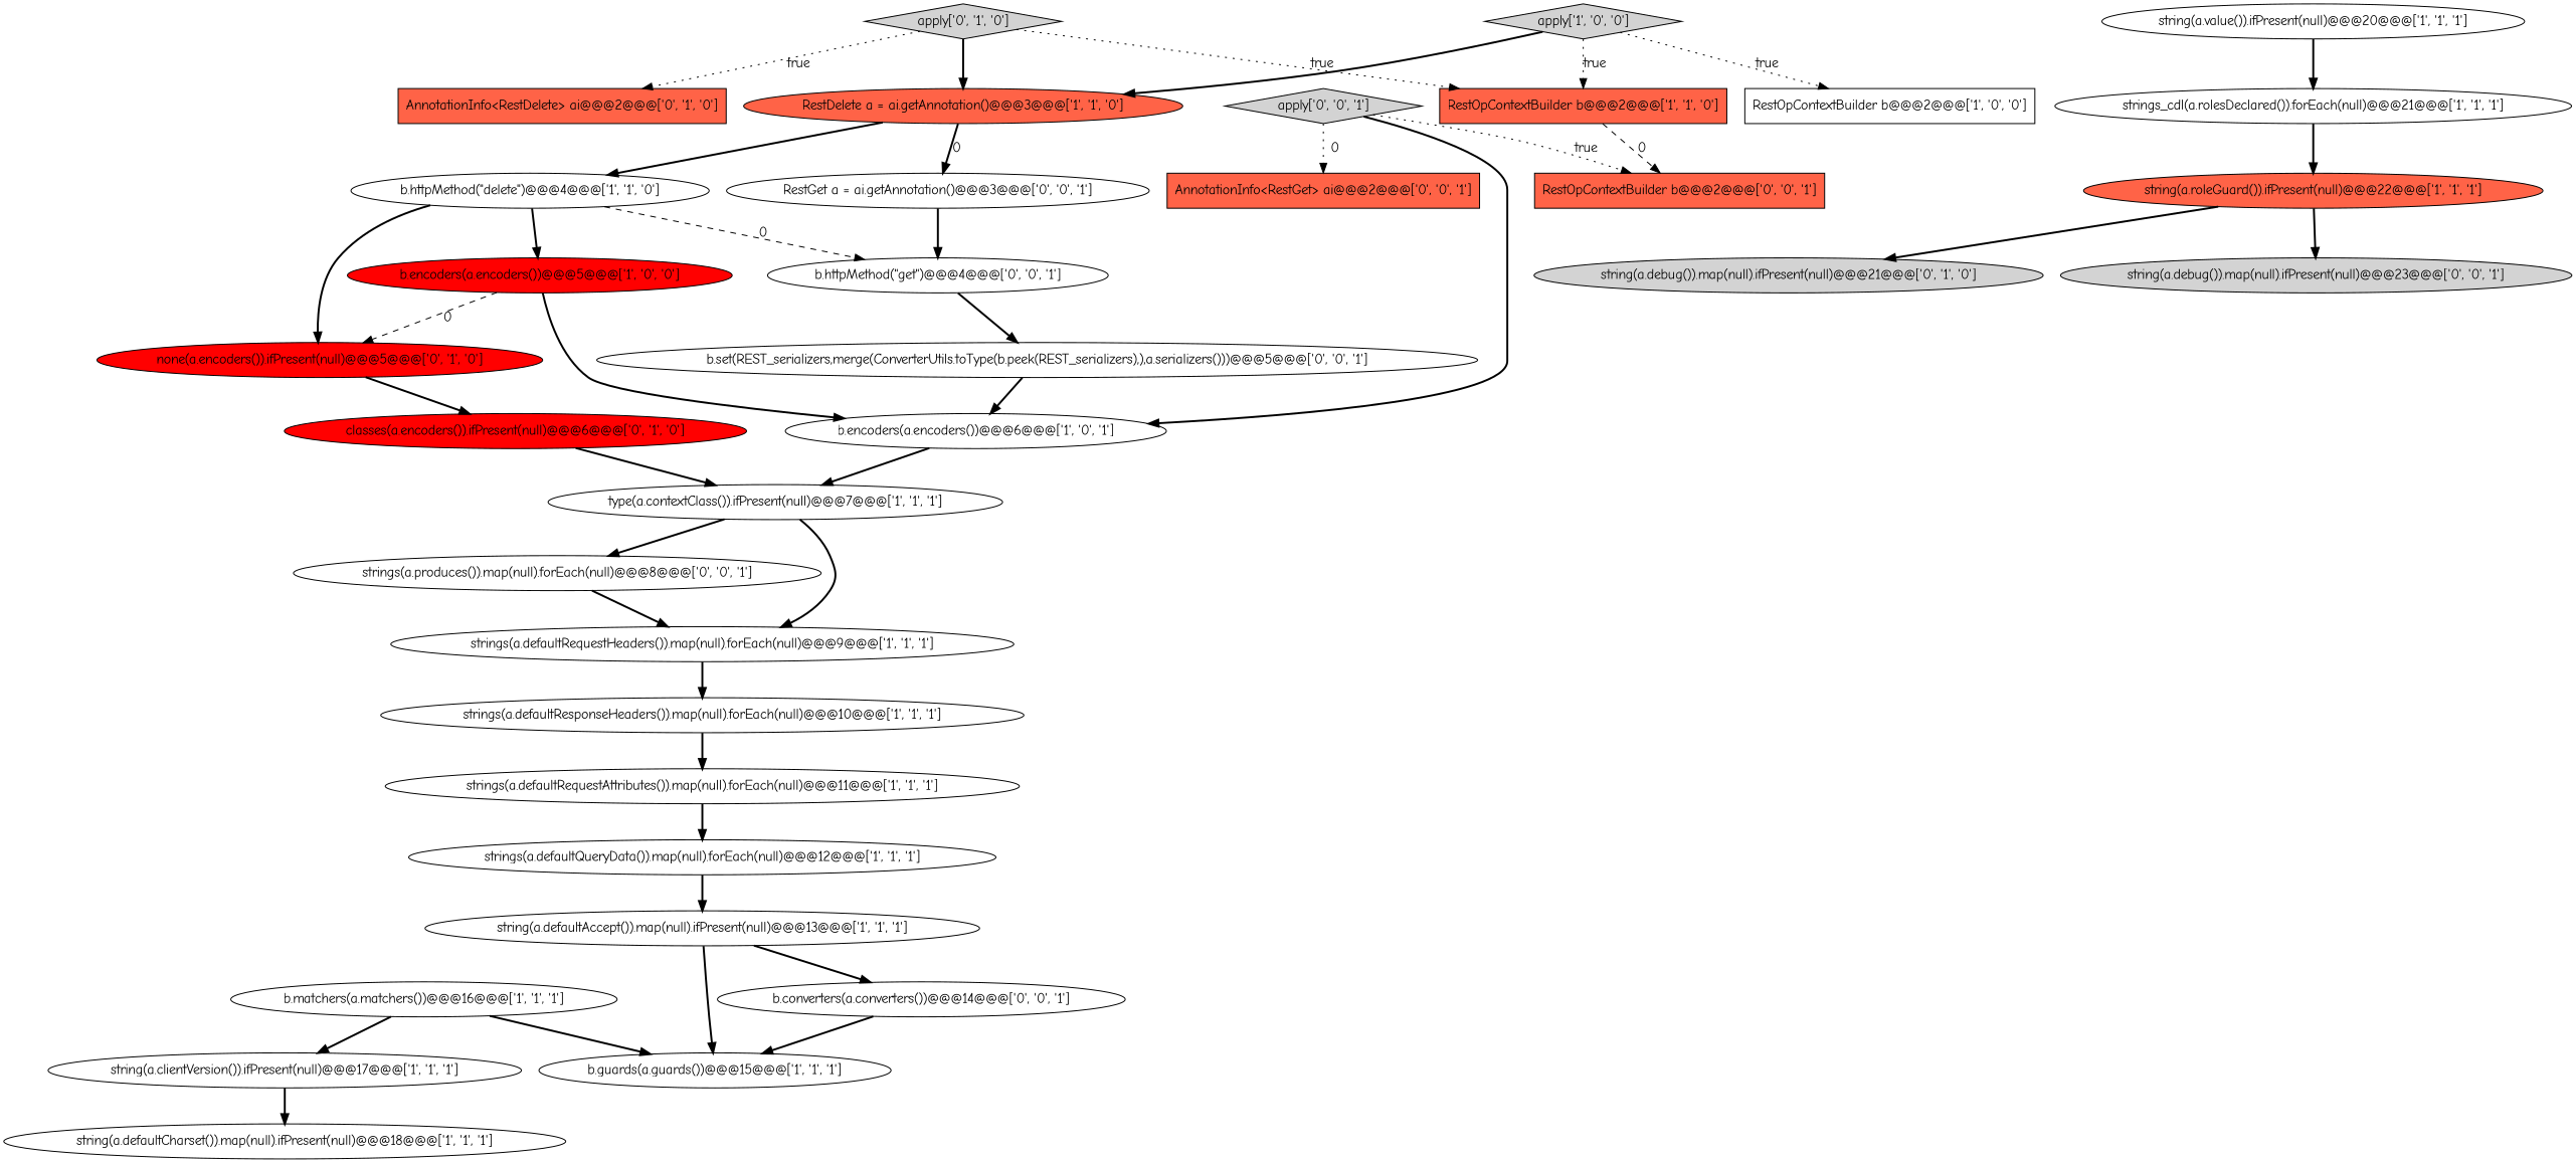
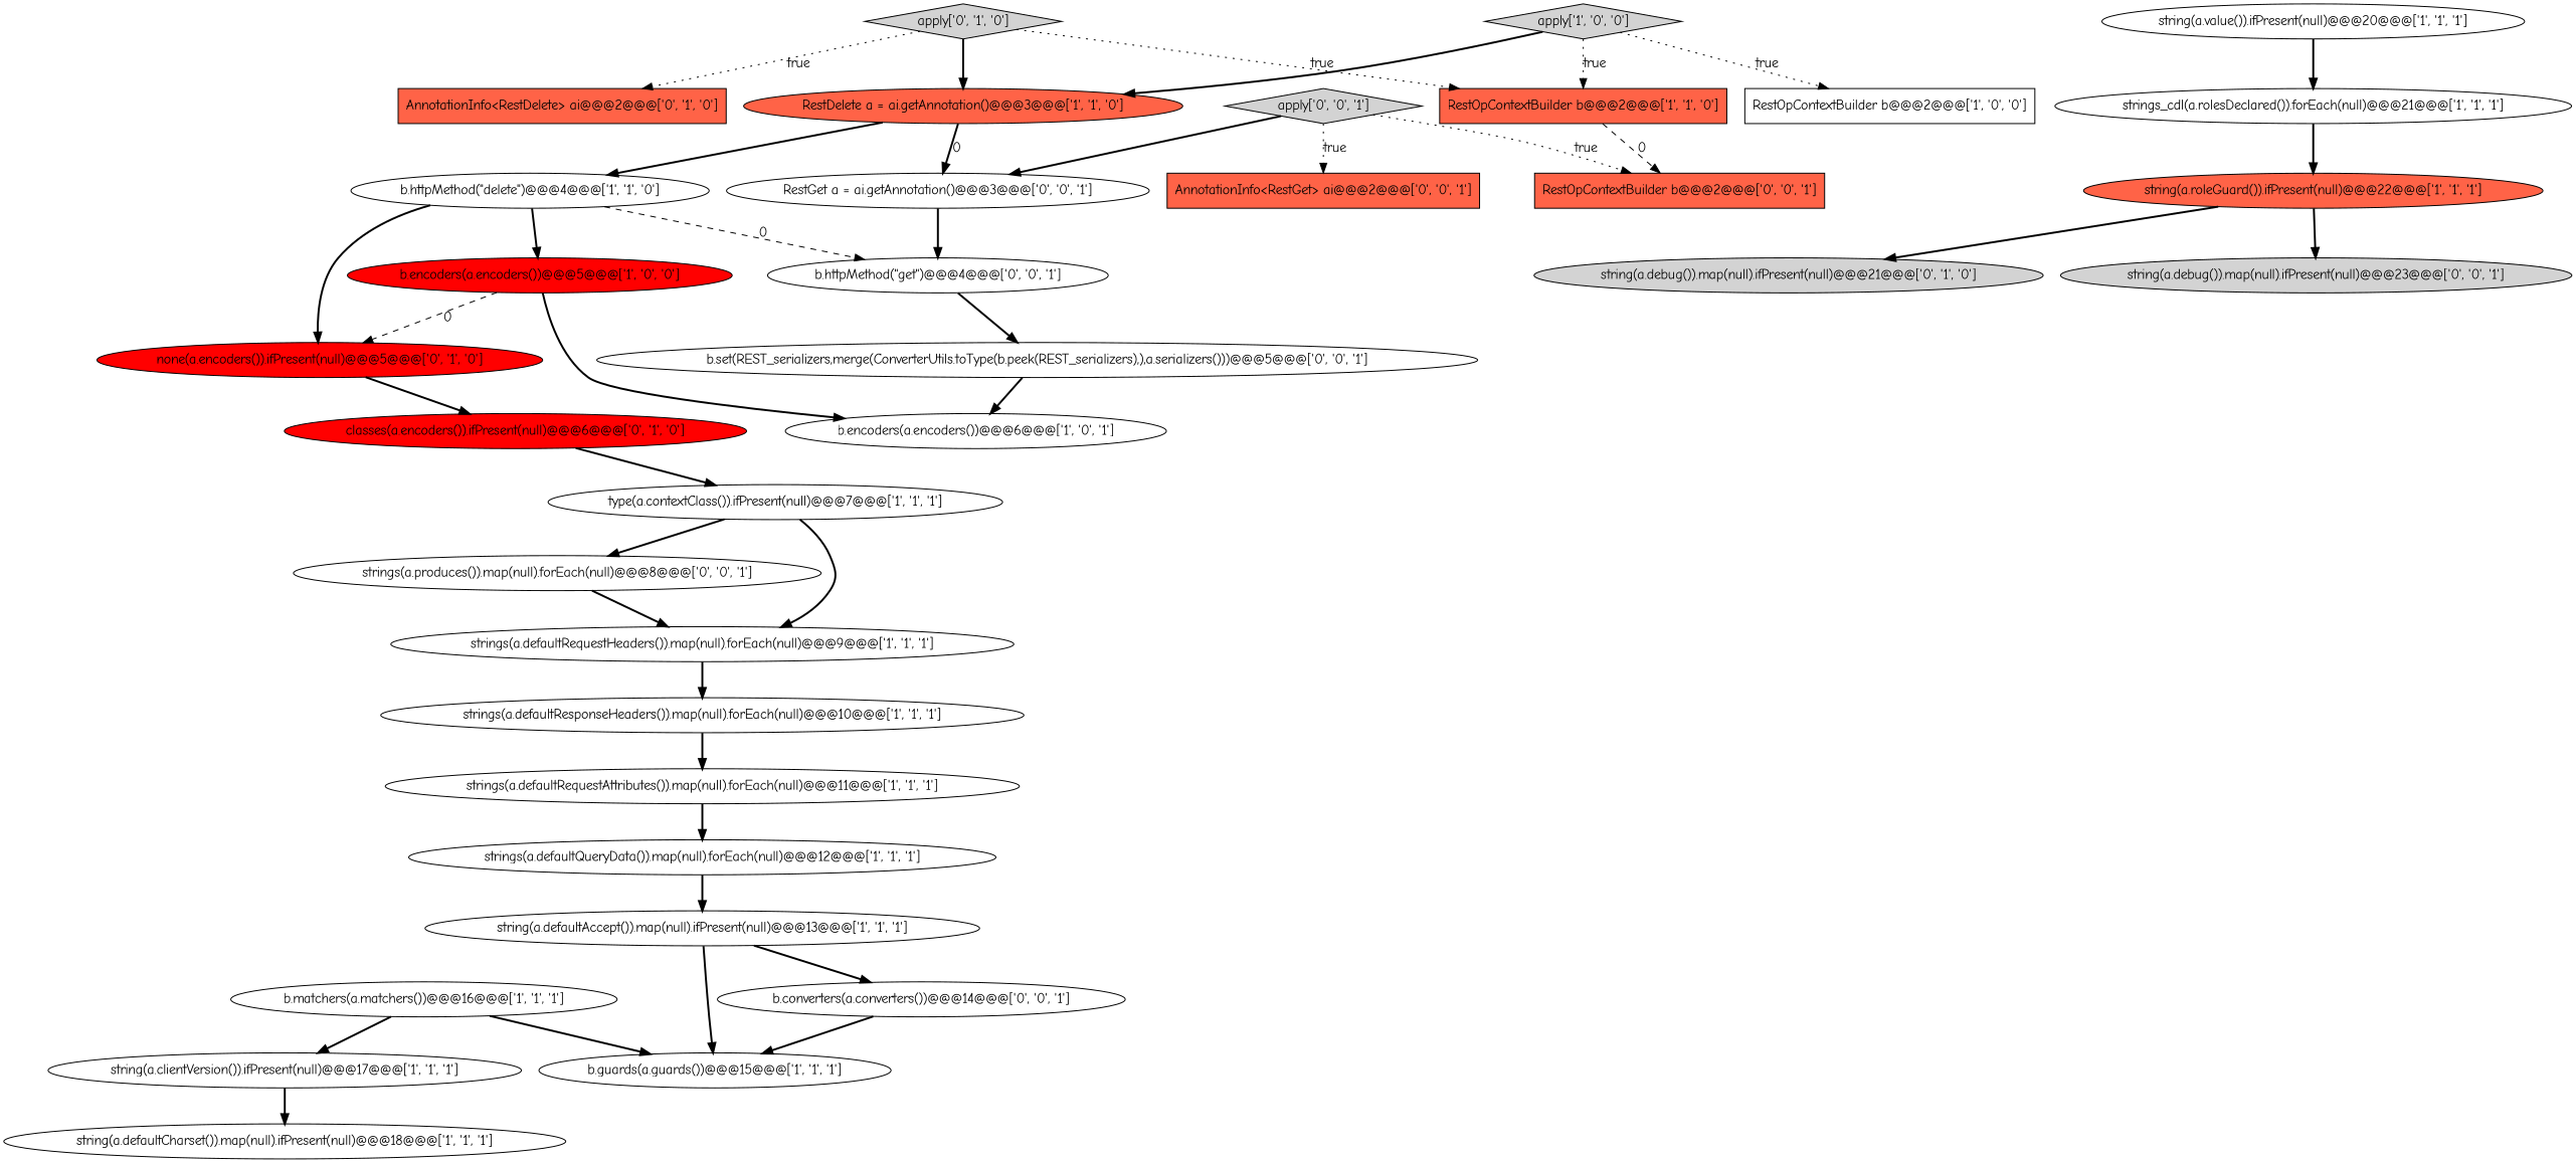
  digraph {
    fontname="Comic Neue"
    node [fillcolor=white fontname="Comic Neue" shape=ellipse style=filled]
    edge [fontname="Comic Neue" style=bold]
    n1 [label="b.httpMethod(\"delete\")@@@4@@@['1', '1', '0']"]
    n2 [fillcolor=red label="b.encoders(a.encoders())@@@5@@@['1', '0', '0']"]
    n3 [fillcolor=red label="none(a.encoders()).ifPresent(null)@@@5@@@['0', '1', '0']"]
    n4 [label="b.httpMethod(\"get\")@@@4@@@['0', '0', '1']"]
    n5 [label="b.encoders(a.encoders())@@@6@@@['1', '0', '1']"]
    n6 [fillcolor=red label="classes(a.encoders()).ifPresent(null)@@@6@@@['0', '1', '0']"]
    n7 [label="b.set(REST_serializers,merge(ConverterUtils.toType(b.peek(REST_serializers),),a.serializers()))@@@5@@@['0', '0', '1']"]
    n8 [label="strings_cdl(a.rolesDeclared()).forEach(null)@@@21@@@['1', '1', '1']"]
    n9 [fillcolor=tomato label="string(a.roleGuard()).ifPresent(null)@@@22@@@['1', '1', '1']"]
    n10 [fillcolor=lightgray label="string(a.debug()).map(null).ifPresent(null)@@@21@@@['0', '1', '0']"]
    n11 [fillcolor=lightgray label="string(a.debug()).map(null).ifPresent(null)@@@23@@@['0', '0', '1']"]
    n12 [fillcolor=tomato label="RestDelete a = ai.getAnnotation()@@@3@@@['1', '1', '0']"]
    n13 [label="RestGet a = ai.getAnnotation()@@@3@@@['0', '0', '1']"]
    n14 [label="type(a.contextClass()).ifPresent(null)@@@7@@@['1', '1', '1']"]
    n15 [label="string(a.defaultAccept()).map(null).ifPresent(null)@@@13@@@['1', '1', '1']"]
    n16 [label="b.guards(a.guards())@@@15@@@['1', '1', '1']"]
    n17 [label="b.converters(a.converters())@@@14@@@['0', '0', '1']"]
    n18 [fillcolor=lightgray label="apply['0', '1', '0']" shape=diamond]
    n19 [fillcolor=tomato label="RestOpContextBuilder b@@@2@@@['1', '1', '0']" shape=box]
    n20 [fillcolor=tomato label="AnnotationInfo<RestDelete> ai@@@2@@@['0', '1', '0']" shape=box]
    n21 [fillcolor=tomato label="RestOpContextBuilder b@@@2@@@['0', '0', '1']" shape=box]
    n22 [label="string(a.clientVersion()).ifPresent(null)@@@17@@@['1', '1', '1']"]
    n23 [label="string(a.defaultCharset()).map(null).ifPresent(null)@@@18@@@['1', '1', '1']"]
    n24 [label="strings(a.produces()).map(null).forEach(null)@@@8@@@['0', '0', '1']"]
    n25 [label="strings(a.defaultRequestHeaders()).map(null).forEach(null)@@@9@@@['1', '1', '1']"]
    n26 [label="strings(a.defaultResponseHeaders()).map(null).forEach(null)@@@10@@@['1', '1', '1']"]
    n27 [label="RestOpContextBuilder b@@@2@@@['1', '0', '0']" shape=box]
    n28 [label="string(a.value()).ifPresent(null)@@@20@@@['1', '1', '1']"]
    n29 [label="strings(a.defaultRequestAttributes()).map(null).forEach(null)@@@11@@@['1', '1', '1']"]
    n30 [label="strings(a.defaultQueryData()).map(null).forEach(null)@@@12@@@['1', '1', '1']"]
    n31 [label="b.matchers(a.matchers())@@@16@@@['1', '1', '1']"]
    n32 [fillcolor=lightgray label="apply['0', '0', '1']" shape=diamond]
    n33 [fillcolor=tomato label="AnnotationInfo<RestGet> ai@@@2@@@['0', '0', '1']" shape=box]
    n34 [fillcolor=lightgray label="apply['1', '0', '0']" shape=diamond]
    n1 -> n2
    n1 -> n3
    n1 -> n4 [label=0 style=dashed]
    n2 -> n3 [label=0 style=dashed]
    n2 -> n5
    n3 -> n6
    n4 -> n7
-   n5 -> n14
    n6 -> n14
    n7 -> n5
    n8 -> n9
    n9 -> n10
    n9 -> n11
    n12 -> n1
    n12 -> n13 [label=0]
    n13 -> n4
    n14 -> n24
    n14 -> n25
    n15 -> n16
    n15 -> n17
    n17 -> n16
    n18 -> n12
    n18 -> n19 [label=true style=dotted]
    n18 -> n20 [label=true style=dotted]
    n19 -> n21 [label=0 style=dashed]
    n22 -> n23
    n24 -> n25
    n25 -> n26
    n26 -> n29
    n28 -> n8
    n29 -> n30
    n30 -> n15
    n31 -> n16
    n31 -> n22
-   n32 -> n5
+   n32 -> n13
    n32 -> n21 [label=true style=dotted]
-   n32 -> n33 [label=0 style=dotted]
+   n32 -> n33 [label=true style=dotted]
    n34 -> n12
    n34 -> n19 [label=true style=dotted]
    n34 -> n27 [label=true style=dotted]
  }
